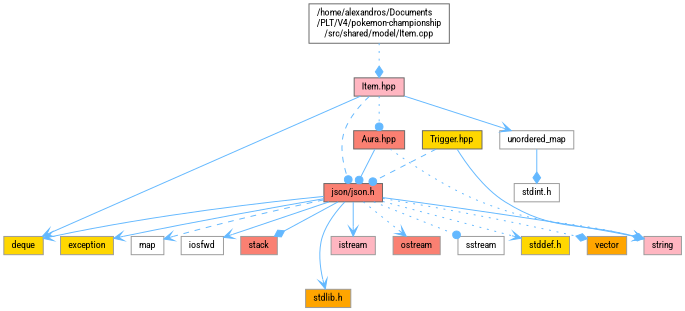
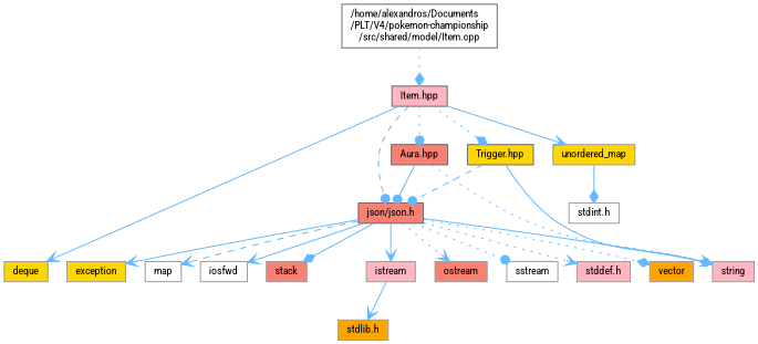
  digraph {
    fontname="Roboto Condensed"
    node [color=grey60 fillcolor=white fontname="Roboto Condensed" fontsize=10 shape=box style=filled]
    edge [arrowhead=vee color=steelblue1 fontname="Roboto Condensed" fontsize=10 labelfontname=Helvetica labelfontsize=10 style=solid]
    n1 [color=gray40 fontcolor=black height=0.2 label="/home/alexandros/Documents\l/PLT/V4/pokemon-championship\l/src/shared/model/Item.cpp" width=0.4]
    n2 [color=grey40 fillcolor=lightpink height=0.2 label="Item.hpp" width=0.4]
    n3 [color=grey40 fillcolor=salmon height=0.2 label="json/json.h" width=0.4]
-   n4 [height=0.2 label=unordered_map width=0.4]
+   n4 [fillcolor=gold height=0.2 label=unordered_map width=0.4]
    n5 [color=grey40 fillcolor=gold height=0.2 label="Trigger.hpp" width=0.4]
    n6 [color=grey40 fillcolor=salmon height=0.2 label="Aura.hpp" width=0.4]
    n7 [fillcolor=gold height=0.2 label=deque width=0.4]
    n8 [fillcolor=lightpink height=0.2 label=string width=0.4]
-   n9 [fillcolor=gold height=0.2 label="stddef.h" width=0.4]
+   n9 [fillcolor=lightpink height=0.2 label="stddef.h" width=0.4]
    n10 [fillcolor=orange height=0.2 label=vector width=0.4]
    n11 [fillcolor=gold height=0.2 label=exception width=0.4]
    n12 [height=0.2 label=map width=0.4]
    n13 [height=0.2 label=iosfwd width=0.4]
    n14 [fillcolor=salmon height=0.2 label=stack width=0.4]
    n15 [fillcolor=lightpink height=0.2 label=istream width=0.4]
    n16 [fillcolor=salmon height=0.2 label=ostream width=0.4]
    n17 [fillcolor=orange height=0.2 label="stdlib.h" width=0.4]
    n18 [height=0.2 label=sstream width=0.4]
    n19 [height=0.2 label="stdint.h" width=0.4]
    n1 -> n2 [arrowhead=diamond style=dotted]
    n2 -> n3 [arrowhead=dot style=dashed]
    n2 -> n4
+   n2 -> n5 [arrowhead=diamond style=dotted]
    n2 -> n6 [arrowhead=dot style=dotted]
    n2 -> n7
-   n3 -> n7
    n3 -> n8 [arrowhead=diamond]
    n3 -> n9 [style=dotted]
    n3 -> n10 [arrowhead=diamond style=dotted]
    n3 -> n11
    n3 -> n12 [style=dashed]
    n3 -> n13
    n3 -> n14 [arrowhead=diamond]
    n3 -> n15
    n3 -> n16 [style=dotted]
-   n3 -> n17
+   n15 -> n17
    n3 -> n18 [arrowhead=dot style=dotted]
    n4 -> n19 [arrowhead=diamond]
    n5 -> n3 [arrowhead=dot style=dashed]
    n5 -> n8
    n6 -> n3 [arrowhead=dot]
    n6 -> n8 [style=dotted]
  }
